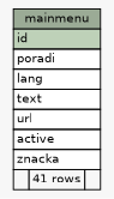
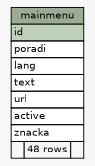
  digraph {
    bgcolor="#f7f7f7"
    fontname=Helvetica
    fontsize=11
    nodesep=0.18
    rankdir=RL
    ranksep=0.46
-   n1 [fontname=Helvetica fontsize=11 label=<     <TABLE BORDER="0" CELLBORDER="1" CELLSPACING="0" BGCOLOR="#ffffff">       <TR><TD COLSPAN="3" BGCOLOR="#9bab96" ALIGN="CENTER">mainmenu</TD></TR>       <TR><TD PORT="id" COLSPAN="3" BGCOLOR="#bed1b8" ALIGN="LEFT">id</TD></TR>       <TR><TD PORT="poradi" COLSPAN="3" ALIGN="LEFT">poradi</TD></TR>       <TR><TD PORT="lang" COLSPAN="3" ALIGN="LEFT">lang</TD></TR>       <TR><TD PORT="text" COLSPAN="3" ALIGN="LEFT">text</TD></TR>       <TR><TD PORT="url" COLSPAN="3" ALIGN="LEFT">url</TD></TR>       <TR><TD PORT="active" COLSPAN="3" ALIGN="LEFT">active</TD></TR>       <TR><TD PORT="znacka" COLSPAN="3" ALIGN="LEFT">znacka</TD></TR>       <TR><TD ALIGN="LEFT" BGCOLOR="#f7f7f7">  </TD><TD ALIGN="RIGHT" BGCOLOR="#f7f7f7">41 rows</TD><TD ALIGN="RIGHT" BGCOLOR="#f7f7f7">  </TD></TR>     </TABLE>> shape=plaintext]
+   n1 [fontname=Helvetica fontsize=11 label=<     <TABLE BORDER="0" CELLBORDER="1" CELLSPACING="0" BGCOLOR="#ffffff">       <TR><TD COLSPAN="3" BGCOLOR="#9bab96" ALIGN="CENTER">mainmenu</TD></TR>       <TR><TD PORT="id" COLSPAN="3" BGCOLOR="#bed1b8" ALIGN="LEFT">id</TD></TR>       <TR><TD PORT="poradi" COLSPAN="3" ALIGN="LEFT">poradi</TD></TR>       <TR><TD PORT="lang" COLSPAN="3" ALIGN="LEFT">lang</TD></TR>       <TR><TD PORT="text" COLSPAN="3" ALIGN="LEFT">text</TD></TR>       <TR><TD PORT="url" COLSPAN="3" ALIGN="LEFT">url</TD></TR>       <TR><TD PORT="active" COLSPAN="3" ALIGN="LEFT">active</TD></TR>       <TR><TD PORT="znacka" COLSPAN="3" ALIGN="LEFT">znacka</TD></TR>       <TR><TD ALIGN="LEFT" BGCOLOR="#f7f7f7">  </TD><TD ALIGN="RIGHT" BGCOLOR="#f7f7f7">48 rows</TD><TD ALIGN="RIGHT" BGCOLOR="#f7f7f7">  </TD></TR>     </TABLE>> shape=plaintext]
  }
